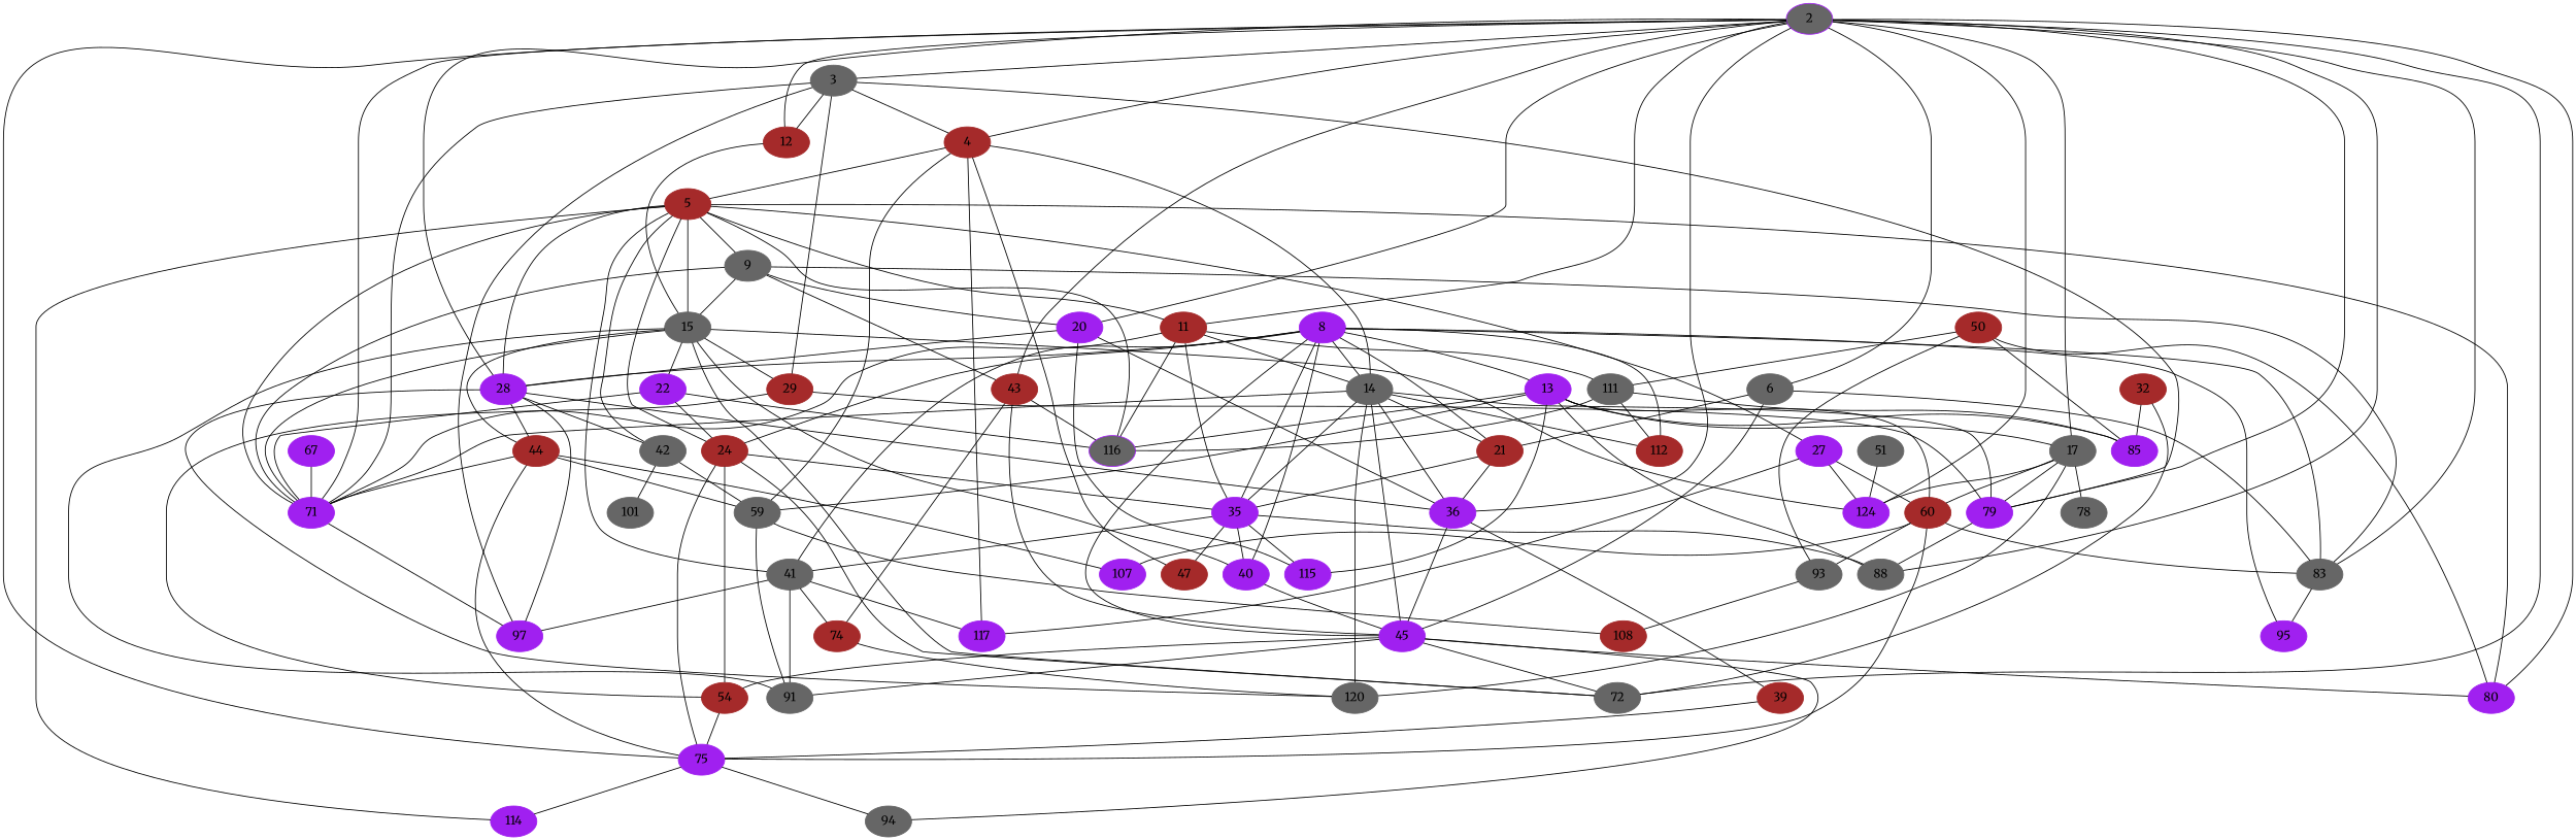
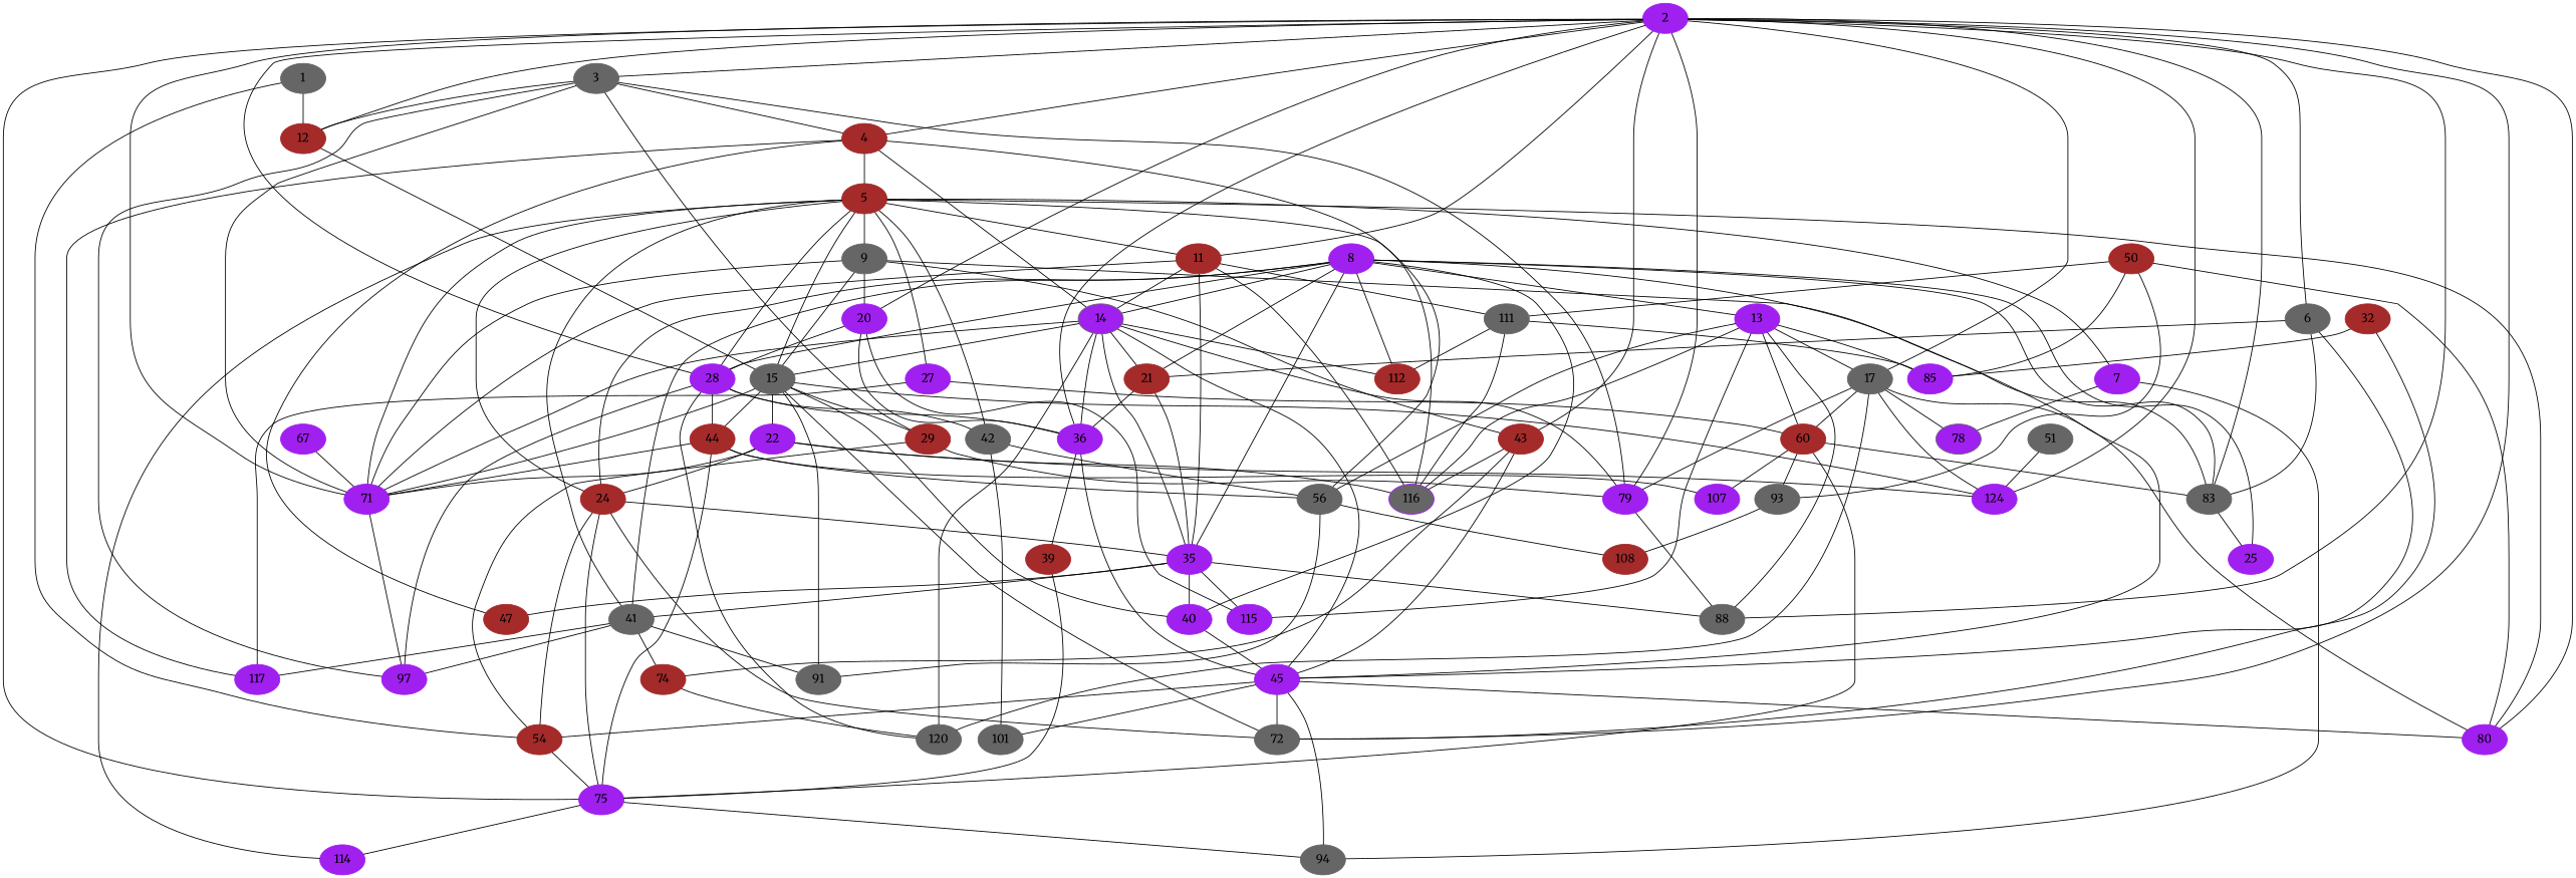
  graph {
    fontname=Merriweather
    node [color=purple fontname=Merriweather style=filled]
    edge [fontname=Merriweather]
+   1 [color=gray40]
    12 [color=brown]
    54 [color=brown super="+70"]
    15 [color=gray40 super="+16+113"]
    75
-   2 [super="+25+66+53+31+118" fillcolor=gray40]
+   2 [super="+25+66+53+31+118"]
    3 [color=gray40 super="+67"]
    4 [color=brown super="+10+55"]
    6 [color=gray40]
    11 [color=brown super="+19"]
    17 [color=gray40 super="+26"]
    20 [super="+59"]
    28 [super="+34"]
    36 [super="+106+121"]
    43 [color=brown super="+129"]
    71 [super="+89+110"]
    72 [color=gray40 super="+84"]
    79
    80 [super="+86"]
    83 [color=gray40]
    88 [color=gray40]
    124
    29 [color=brown]
    97
    5 [color=brown super="+81+73+58"]
-   14 [color=gray40 super="+82+33+103"]
+   14 [color=gray40 super="+82+33+103" fillcolor=purple]
    47 [color=brown]
-   56 [color=gray40 super="+127" label=59]
+   56 [color=gray40 super="+127"]
    117
    21 [color=brown super="+63"]
    45 [super="+92+98"]
-   78 [color=gray40]
+   7 [super="+109"]
+   78 [color=gray40 fillcolor=purple]
    94 [color=gray40]
    116 [fillcolor=gray40]
    35 [super="+37"]
    111 [color=gray40]
    60 [color=brown super="+99"]
    120 [color=gray40 super="+125"]
    115
    42 [color=gray40]
    44 [color=brown super="+52"]
    39 [color=brown]
    74 [color=brown]
    51 [color=gray40]
    114
-   95
+   95 [label=25]
    9 [color=gray40 super="+65"]
    24 [color=brown super="+76+102"]
    27
    41 [color=gray40 super="+49"]
    112 [color=brown]
    91 [color=gray40]
    108 [color=brown]
    40
    22 [super="+46"]
    101 [color=gray40]
    8 [super="+87+23+128"]
    13 [super="+57"]
    85
    93 [color=gray40]
    107
    32 [color=brown]
    50 [color=brown]
    n65 [label=67]
+   1 -- 12
+   1 -- 54
    12 -- 15
    54 -- 75
    15 -- 71
    15 -- 72
    15 -- 124
    15 -- 29
    15 -- 44
    15 -- 91
    15 -- 40
    15 -- 22
    75 -- 94
    75 -- 114
    2 -- 12
    2 -- 75
    2 -- 3
    2 -- 4
    2 -- 6
    2 -- 11
    2 -- 17
    2 -- 20
    2 -- 28
    2 -- 36
    2 -- 43
    2 -- 71
    2 -- 72 [weight=2]
    2 -- 79
    2 -- 80
    2 -- 83
    2 -- 88
    2 -- 124 [weight=2]
    3 -- 12
    3 -- 4
    3 -- 71
    3 -- 79
    3 -- 29
    3 -- 97
    4 -- 5
    4 -- 14
    4 -- 47
    4 -- 56
    4 -- 117
    6 -- 83
    6 -- 21
    6 -- 45
    11 -- 71
    11 -- 14
    11 -- 116
    11 -- 35
    11 -- 111
    17 -- 79
+   17 -- 80 [weight=2]
    17 -- 124
    17 -- 78
    17 -- 60
    17 -- 120
    20 -- 28
    20 -- 36
    20 -- 115
    28 -- 36
    28 -- 97
    28 -- 120
    28 -- 42
    28 -- 44
    36 -- 45
    36 -- 39
    43 -- 45
    43 -- 116
    43 -- 74
    71 -- 97
    79 -- 88
    83 -- 95
    29 -- 54
    29 -- 79
    5 -- 15
    5 -- 11 [weight=2]
    5 -- 28 [weight=2]
    5 -- 71
    5 -- 80
+   5 -- 7
    5 -- 116
    5 -- 42
    5 -- 114
    5 -- 9
    5 -- 24
    5 -- 27
    5 -- 41
+   14 -- 15
    14 -- 36
    14 -- 71
    14 -- 79
    14 -- 21
    14 -- 45
    14 -- 35
    14 -- 120 [weight=2]
    14 -- 112
    56 -- 91
    56 -- 108
    21 -- 36
    21 -- 35
    45 -- 54 [weight=2]
    45 -- 72
    45 -- 80
    45 -- 94
-   45 -- 91 [weight=2]
+   45 -- 101 [weight=2]
+   7 -- 78
+   7 -- 94
    35 -- 88
    35 -- 47
    35 -- 115
    35 -- 41
    35 -- 40
    111 -- 116
    111 -- 112
    111 -- 85
    60 -- 75
    60 -- 83
    60 -- 93
    60 -- 107
    42 -- 56
    42 -- 101
    44 -- 75
    44 -- 71
    44 -- 56
    44 -- 107
    39 -- 75
    74 -- 120
    51 -- 124
    9 -- 15
    9 -- 20
    9 -- 43
    9 -- 71
    9 -- 83
    24 -- 54
    24 -- 75
    24 -- 72
    24 -- 35
    27 -- 117
    27 -- 60
    41 -- 97
    41 -- 117
    41 -- 74
    41 -- 91
    40 -- 45
    22 -- 71
-   27 -- 124
+   22 -- 124
    22 -- 116
    22 -- 24
    8 -- 28
    8 -- 83
    8 -- 14
    8 -- 21
    8 -- 45
    8 -- 35
    8 -- 95
    8 -- 24
    8 -- 41
    8 -- 112
    8 -- 40
    8 -- 13 [weight=2]
    13 -- 17
    13 -- 88
    13 -- 56
    13 -- 116
    13 -- 60
    13 -- 115
    13 -- 85
    93 -- 108
    32 -- 72
    32 -- 85
    50 -- 80
    50 -- 111
    50 -- 85
    50 -- 93
    n65 -- 71 [weight=2]
  }
